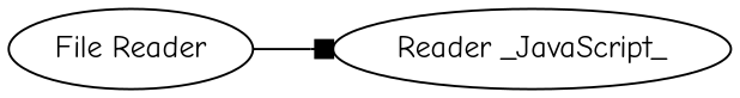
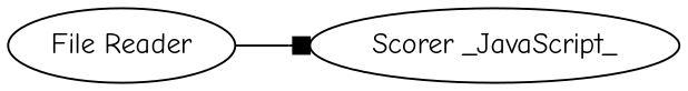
  digraph {
    rankdir=LR
    fontname="Comic Neue"
    node [fontname="Comic Neue"]
-   n1 [label="Reader _JavaScript_"]
+   n1 [label="Scorer _JavaScript_"]
    n2 [label="File Reader"]
    n2 -> n1 [arrowhead=box fontname="Comic Neue"]
  }
